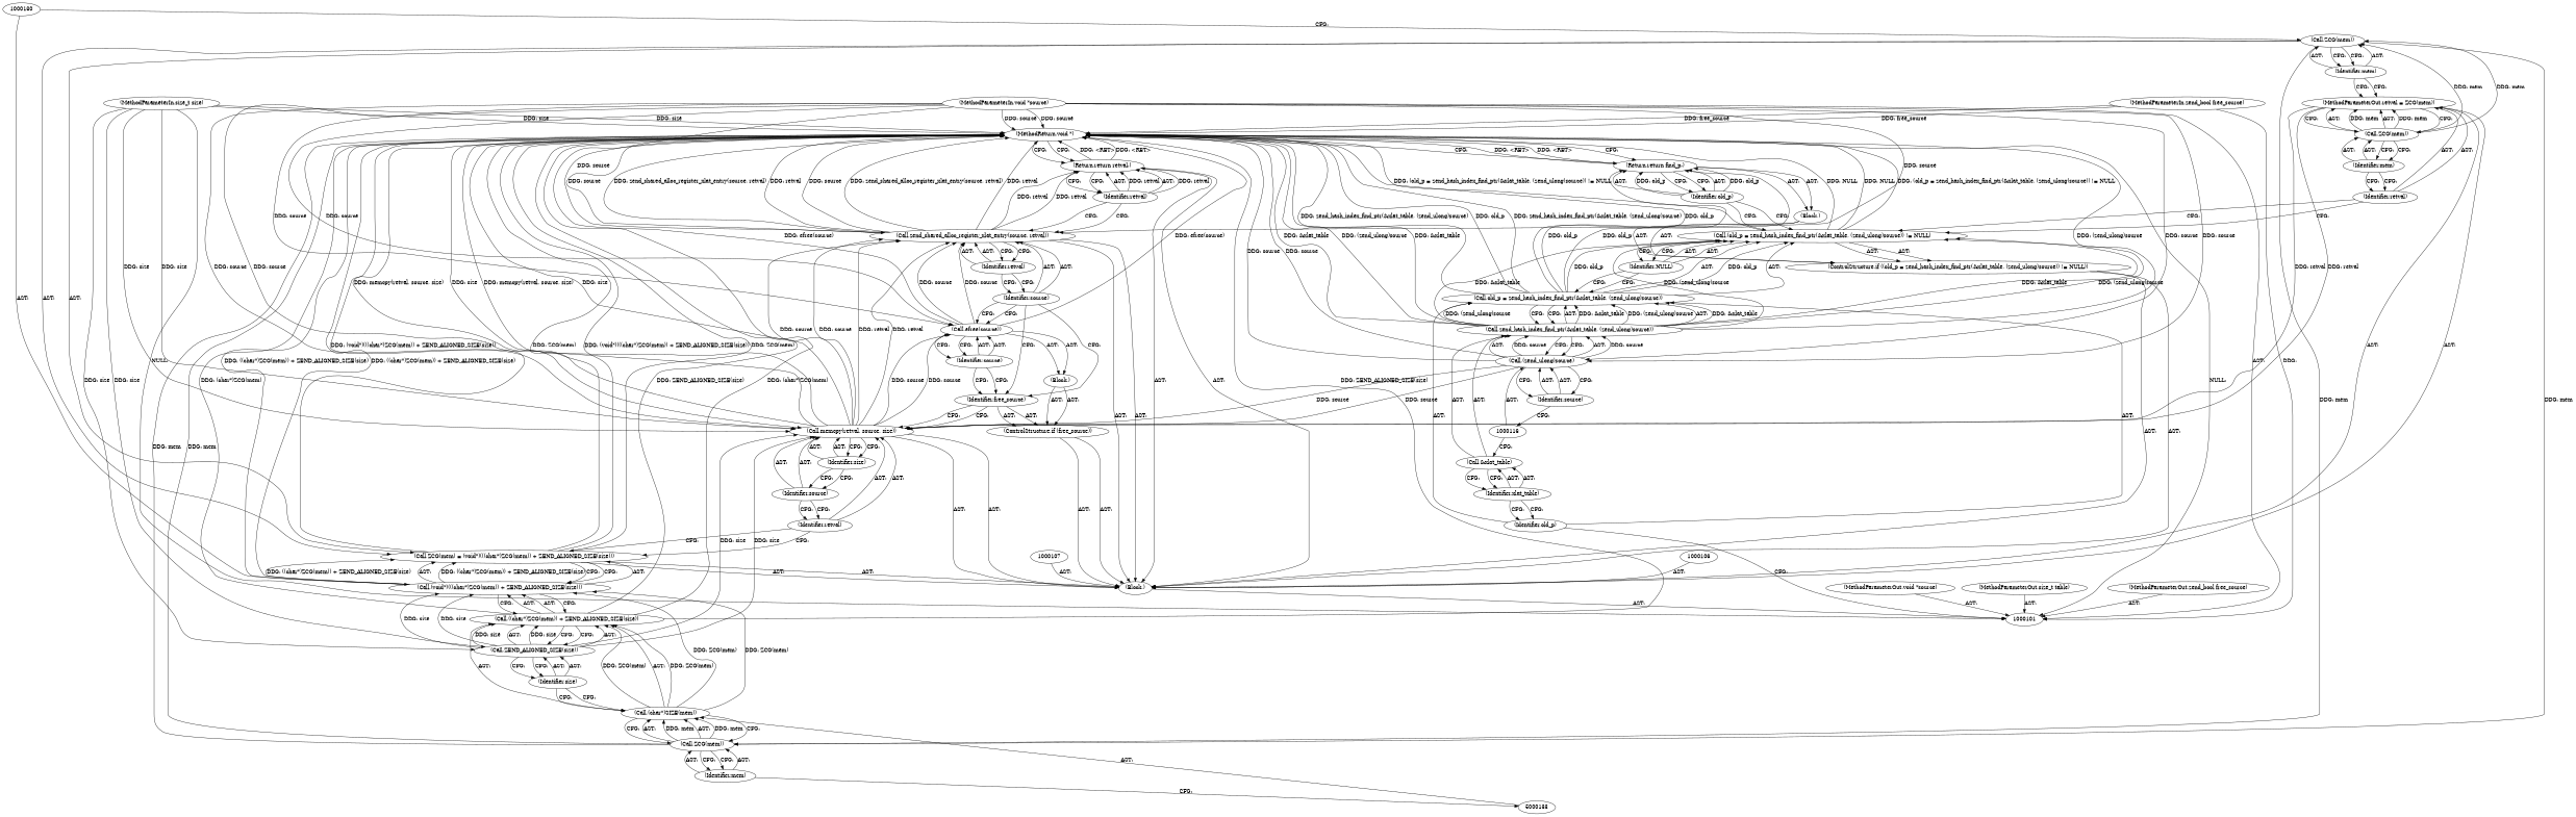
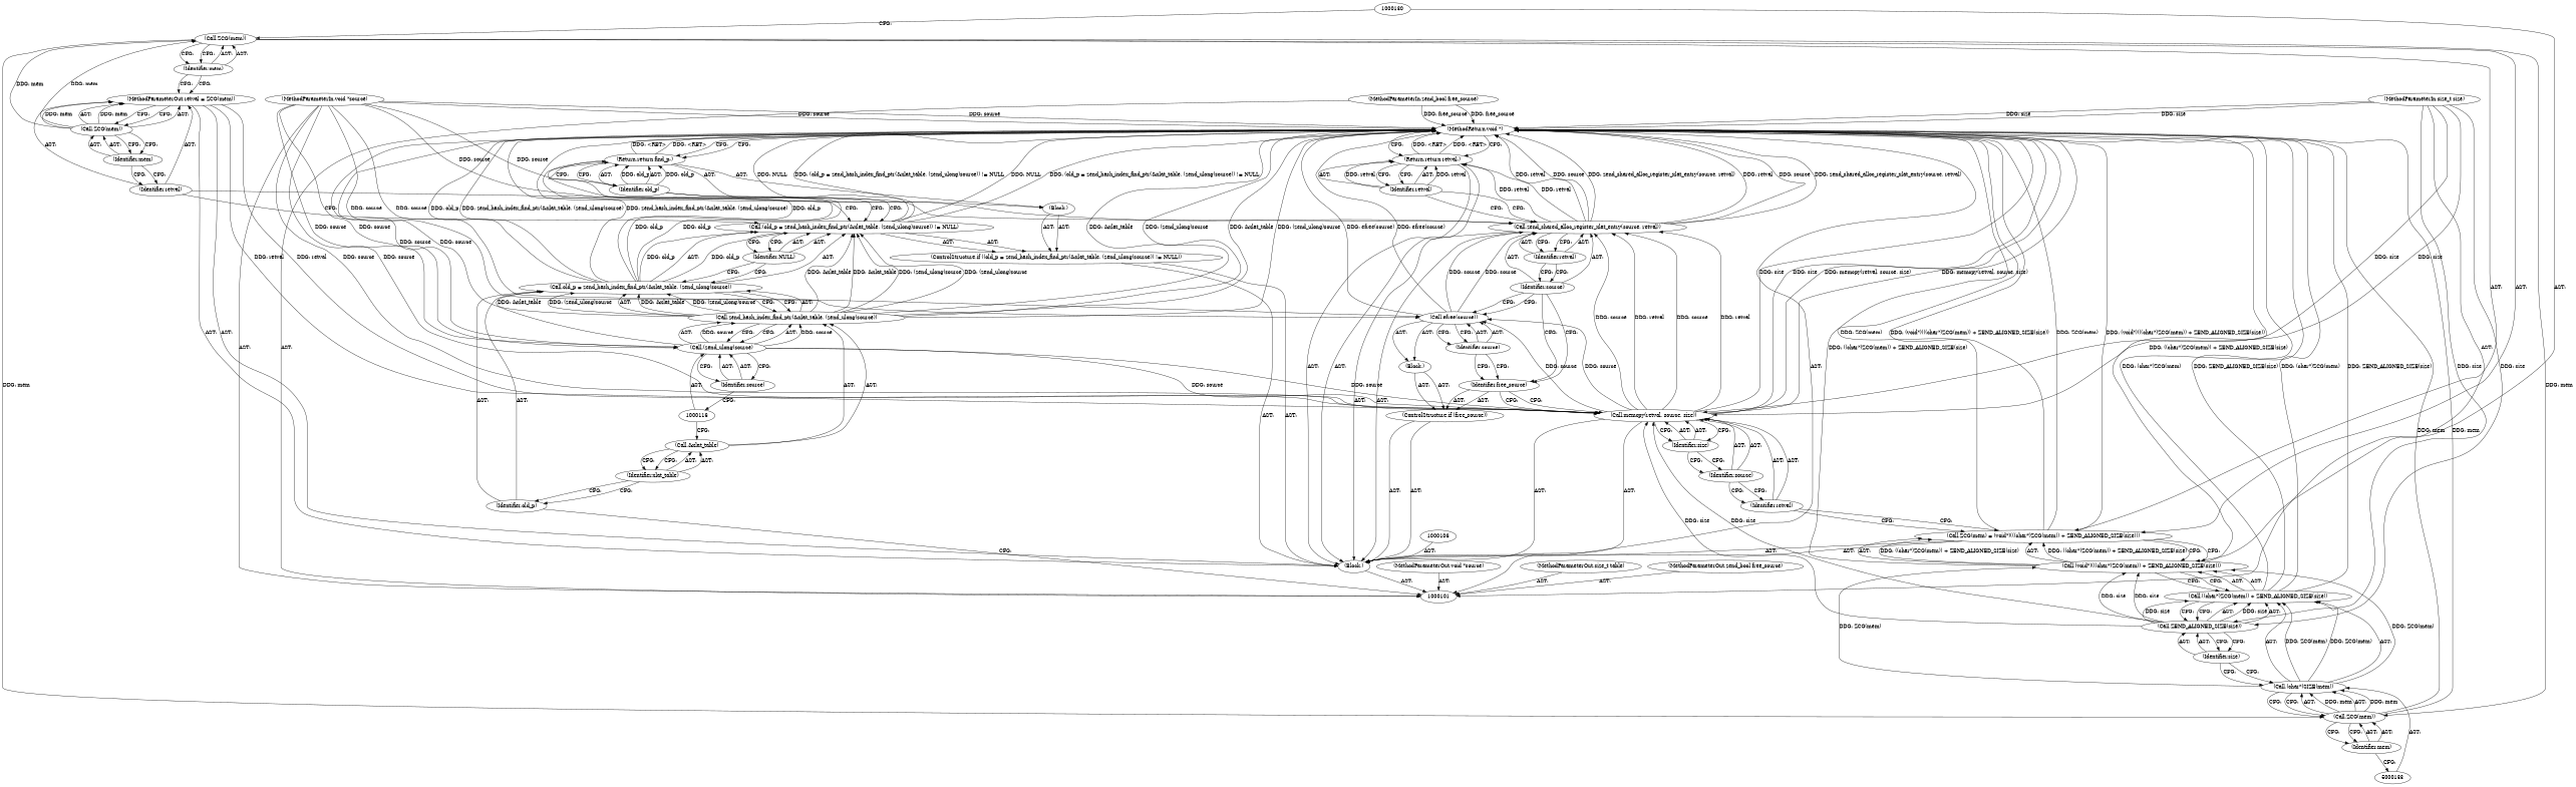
  digraph {
    n1 [label="(MethodReturn,void *)"]
    n2 [label="(Return,return retval;)"]
    n3 [label="(Return,return find_p;)"]
    1000101
    n5 [label="(Block,)"]
    n6 [label="(Identifier,retval)"]
    n7 [label="(Block,)"]
    n8 [label="(Identifier,old_p)"]
    n9 [label="(MethodParameterIn,void *source)"]
    n10 [label="(Call,memcpy(retval, source, size))"]
    n11 [label="(Call,efree(source))"]
    n12 [label="(Call,zend_shared_alloc_register_xlat_entry(source, retval))"]
    n13 [label="(Call,(zend_ulong)source)"]
    n14 [label="(Identifier,size)"]
    n15 [label="(Block,)"]
    n16 [label="(Identifier,source)"]
    n17 [label="(Identifier,retval)"]
    n18 [label="(Call,zend_hash_index_find_ptr(&xlat_table, (zend_ulong)source))"]
    n19 [label="(Identifier,source)"]
    n20 [label="(MethodParameterOut,void *source)"]
    n21 [label="(MethodParameterIn,size_t size)"]
    n22 [label="(Call,ZEND_ALIGNED_SIZE(size))"]
    n23 [label="(Call,(void*)(((char*)ZCG(mem)) + ZEND_ALIGNED_SIZE(size)))"]
    n24 [label="(Call,((char*)ZCG(mem)) + ZEND_ALIGNED_SIZE(size))"]
    n25 [label="(Identifier,size)"]
    n26 [label="(MethodParameterOut,size_t table)"]
    n27 [label="(MethodParameterIn,zend_bool free_source)"]
    n28 [label="(MethodParameterOut,zend_bool free_source)"]
    n29 [label="(Identifier,mem)"]
    n30 [label="(Call,ZCG(mem))"]
    n31 [label="(MethodParameterOut,retval = ZCG(mem))"]
    n32 [label="(Call,ZCG(mem) = (void*)(((char*)ZCG(mem)) + ZEND_ALIGNED_SIZE(size)))"]
    n33 [label="(Call,ZCG(mem))"]
    n34 [label="(Call,ZCG(mem))"]
    n35 [label="(Call,(char*)SIZE(mem))"]
    n36 [label="(Identifier,mem)"]
    n37 [label=5000133]
    n38 [label="(Identifier,retval)"]
    n39 [label="(Identifier,source)"]
    n40 [label="(Identifier,free_source)"]
    n41 [label="(ControlStructure,if (free_source))"]
    n42 [label="(Identifier,source)"]
    n43 [label="(ControlStructure,if ((old_p = zend_hash_index_find_ptr(&xlat_table, (zend_ulong)source)) != NULL))"]
    n44 [label="(Call,(old_p = zend_hash_index_find_ptr(&xlat_table, (zend_ulong)source)) != NULL)"]
    n45 [label="(Call,old_p = zend_hash_index_find_ptr(&xlat_table, (zend_ulong)source))"]
    n46 [label="(Identifier,NULL)"]
    n47 [label="(Call,&xlat_table)"]
    n48 [label="(Identifier,xlat_table)"]
    n49 [label="(Identifier,old_p)"]
    1000116
    n51 [label="(Identifier,mem)"]
    n52 [label="(Identifier,retval)"]
    1000130
    1000106
-   1000107
    n1 -> n2 [label="CFG: "]
    n1 -> n2 [label="CFG: "]
    n1 -> n3 [label="CFG: "]
    n1 -> n3 [label="CFG: "]
-   n1 -> 1000101 [label="NULL: "]
+   n1 -> 1000101 [label="AST: "]
    n2 -> n1 [label="DDG: <RET>"]
    n2 -> n1 [label="DDG: <RET>"]
    n2 -> n5 [label="AST: "]
    n2 -> n5 [label="AST: "]
    n2 -> n6 [label="CFG: "]
    n2 -> n6 [label="CFG: "]
    n3 -> n1 [label="DDG: <RET>"]
    n3 -> n1 [label="DDG: <RET>"]
    n3 -> n7 [label="AST: "]
    n3 -> n7 [label="AST: "]
    n3 -> n8 [label="CFG: "]
    n3 -> n8 [label="CFG: "]
    n5 -> 1000101 [label="AST: "]
    n6 -> n2 [label="AST: "]
    n6 -> n2 [label="DDG: retval"]
    n6 -> n2 [label="AST: "]
    n6 -> n2 [label="DDG: retval"]
    n6 -> n12 [label="CFG: "]
    n6 -> n12 [label="CFG: "]
    n7 -> n43 [label="AST: "]
    n7 -> n43 [label="AST: "]
    n8 -> n3 [label="AST: "]
    n8 -> n3 [label="DDG: old_p"]
    n8 -> n3 [label="AST: "]
    n8 -> n3 [label="DDG: old_p"]
    n8 -> n44 [label="CFG: "]
    n8 -> n44 [label="CFG: "]
    n9 -> n1 [label="DDG: source"]
    n9 -> n1 [label="DDG: source"]
    n9 -> 1000101 [label="AST: "]
    n9 -> n10 [label="DDG: source"]
    n9 -> n10 [label="DDG: source"]
    n9 -> n11 [label="DDG: source"]
    n9 -> n11 [label="DDG: source"]
    n9 -> n12 [label="DDG: source"]
    n9 -> n12 [label="DDG: source"]
    n9 -> n13 [label="DDG: source"]
    n9 -> n13 [label="DDG: source"]
    n10 -> n1 [label="DDG: memcpy(retval, source, size)"]
    n10 -> n1 [label="DDG: size"]
    n10 -> n1 [label="DDG: memcpy(retval, source, size)"]
    n10 -> n1 [label="DDG: size"]
    n10 -> n5 [label="AST: "]
    n10 -> n5 [label="AST: "]
    n10 -> n11 [label="DDG: source"]
    n10 -> n11 [label="DDG: source"]
    n10 -> n12 [label="DDG: source"]
    n10 -> n12 [label="DDG: retval"]
    n10 -> n12 [label="DDG: source"]
    n10 -> n12 [label="DDG: retval"]
    n10 -> n14 [label="CFG: "]
    n10 -> n14 [label="CFG: "]
    n11 -> n1 [label="DDG: efree(source)"]
    n11 -> n1 [label="DDG: efree(source)"]
    n11 -> n12 [label="DDG: source"]
    n11 -> n12 [label="DDG: source"]
    n11 -> n15 [label="AST: "]
    n11 -> n15 [label="AST: "]
    n11 -> n16 [label="CFG: "]
    n11 -> n16 [label="CFG: "]
    n12 -> n1 [label="DDG: retval"]
    n12 -> n1 [label="DDG: source"]
    n12 -> n1 [label="DDG: zend_shared_alloc_register_xlat_entry(source, retval)"]
    n12 -> n1 [label="DDG: retval"]
    n12 -> n1 [label="DDG: source"]
    n12 -> n1 [label="DDG: zend_shared_alloc_register_xlat_entry(source, retval)"]
    n12 -> n2 [label="DDG: retval"]
    n12 -> n2 [label="DDG: retval"]
    n12 -> n5 [label="AST: "]
    n12 -> n5 [label="AST: "]
    n12 -> n17 [label="CFG: "]
    n12 -> n17 [label="CFG: "]
    n13 -> n1 [label="DDG: source"]
    n13 -> n1 [label="DDG: source"]
    n13 -> n10 [label="DDG: source"]
    n13 -> n10 [label="DDG: source"]
    n13 -> n18 [label="AST: "]
    n13 -> n18 [label="DDG: source"]
    n13 -> n18 [label="AST: "]
    n13 -> n18 [label="DDG: source"]
    n13 -> n19 [label="CFG: "]
    n13 -> n19 [label="CFG: "]
    n14 -> n10 [label="AST: "]
    n14 -> n10 [label="AST: "]
    n14 -> n39 [label="CFG: "]
    n14 -> n39 [label="CFG: "]
    n15 -> n41 [label="AST: "]
    n15 -> n41 [label="AST: "]
    n16 -> n11 [label="AST: "]
    n16 -> n11 [label="AST: "]
    n16 -> n40 [label="CFG: "]
    n16 -> n40 [label="CFG: "]
    n17 -> n12 [label="AST: "]
    n17 -> n12 [label="AST: "]
    n17 -> n42 [label="CFG: "]
    n17 -> n42 [label="CFG: "]
    n18 -> n1 [label="DDG: (zend_ulong)source"]
    n18 -> n1 [label="DDG: &xlat_table"]
    n18 -> n1 [label="DDG: (zend_ulong)source"]
    n18 -> n1 [label="DDG: &xlat_table"]
    n18 -> n13 [label="CFG: "]
    n18 -> n13 [label="CFG: "]
    n18 -> n44 [label="DDG: &xlat_table"]
    n18 -> n44 [label="DDG: (zend_ulong)source"]
    n18 -> n44 [label="DDG: &xlat_table"]
    n18 -> n44 [label="DDG: (zend_ulong)source"]
    n18 -> n45 [label="AST: "]
    n18 -> n45 [label="DDG: &xlat_table"]
    n18 -> n45 [label="DDG: (zend_ulong)source"]
    n18 -> n45 [label="AST: "]
    n18 -> n45 [label="DDG: &xlat_table"]
    n18 -> n45 [label="DDG: (zend_ulong)source"]
    n19 -> n13 [label="AST: "]
    n19 -> n13 [label="AST: "]
    n19 -> 1000116 [label="CFG: "]
    n20 -> 1000101 [label="AST: "]
    n21 -> n1 [label="DDG: size"]
    n21 -> n1 [label="DDG: size"]
-   n21 -> 1000101 [label="NULL: "]
+   n21 -> 1000101 [label="AST: "]
    n21 -> n10 [label="DDG: size"]
    n21 -> n10 [label="DDG: size"]
    n21 -> n22 [label="DDG: size"]
    n21 -> n22 [label="DDG: size"]
    n22 -> n10 [label="DDG: size"]
    n22 -> n10 [label="DDG: size"]
    n22 -> n23 [label="DDG: size"]
    n22 -> n23 [label="DDG: size"]
    n22 -> n24 [label="AST: "]
    n22 -> n24 [label="DDG: size"]
    n22 -> n24 [label="AST: "]
    n22 -> n24 [label="DDG: size"]
    n22 -> n25 [label="CFG: "]
    n22 -> n25 [label="CFG: "]
    n23 -> n1 [label="DDG: ((char*)ZCG(mem)) + ZEND_ALIGNED_SIZE(size)"]
    n23 -> n1 [label="DDG: ((char*)ZCG(mem)) + ZEND_ALIGNED_SIZE(size)"]
    n23 -> n24 [label="CFG: "]
    n23 -> n24 [label="CFG: "]
    n23 -> n32 [label="AST: "]
    n23 -> n32 [label="DDG: ((char*)ZCG(mem)) + ZEND_ALIGNED_SIZE(size)"]
    n23 -> n32 [label="AST: "]
    n23 -> n32 [label="DDG: ((char*)ZCG(mem)) + ZEND_ALIGNED_SIZE(size)"]
    n24 -> n1 [label="DDG: (char*)ZCG(mem)"]
    n24 -> n1 [label="DDG: ZEND_ALIGNED_SIZE(size)"]
    n24 -> n1 [label="DDG: (char*)ZCG(mem)"]
    n24 -> n1 [label="DDG: ZEND_ALIGNED_SIZE(size)"]
    n24 -> n22 [label="CFG: "]
    n24 -> n22 [label="CFG: "]
    n24 -> n23 [label="AST: "]
    n24 -> n23 [label="AST: "]
    n25 -> n22 [label="AST: "]
    n25 -> n22 [label="AST: "]
    n25 -> n35 [label="CFG: "]
    n25 -> n35 [label="CFG: "]
    n26 -> 1000101 [label="AST: "]
    n27 -> n1 [label="DDG: free_source"]
    n27 -> n1 [label="DDG: free_source"]
-   n27 -> 1000101 [label="DDG: "]
+   n27 -> 1000101 [label="AST: "]
    n28 -> 1000101 [label="AST: "]
    n29 -> n30 [label="AST: "]
    n29 -> n30 [label="AST: "]
    n29 -> n31 [label="CFG: "]
    n29 -> n31 [label="CFG: "]
    n30 -> n29 [label="CFG: "]
    n30 -> n29 [label="CFG: "]
    n30 -> n32 [label="AST: "]
    n30 -> n32 [label="AST: "]
    n30 -> n33 [label="DDG: mem"]
    n30 -> n33 [label="DDG: mem"]
    n31 -> n5 [label="AST: "]
    n31 -> n5 [label="AST: "]
    n31 -> n10 [label="DDG: retval"]
    n31 -> n10 [label="DDG: retval"]
    n31 -> n34 [label="CFG: "]
    n31 -> n34 [label="CFG: "]
    n32 -> n1 [label="DDG: ZCG(mem)"]
    n32 -> n1 [label="DDG: (void*)(((char*)ZCG(mem)) + ZEND_ALIGNED_SIZE(size))"]
    n32 -> n1 [label="DDG: ZCG(mem)"]
    n32 -> n1 [label="DDG: (void*)(((char*)ZCG(mem)) + ZEND_ALIGNED_SIZE(size))"]
    n32 -> n5 [label="AST: "]
    n32 -> n5 [label="AST: "]
    n32 -> n23 [label="CFG: "]
    n32 -> n23 [label="CFG: "]
    n33 -> n1 [label="DDG: mem"]
    n33 -> n1 [label="DDG: mem"]
    n33 -> n35 [label="AST: "]
    n33 -> n35 [label="DDG: mem"]
    n33 -> n35 [label="AST: "]
    n33 -> n35 [label="DDG: mem"]
    n33 -> n36 [label="CFG: "]
    n33 -> n36 [label="CFG: "]
    n34 -> n30 [label="DDG: mem"]
    n34 -> n30 [label="DDG: mem"]
    n34 -> n31 [label="AST: "]
    n34 -> n31 [label="DDG: mem"]
    n34 -> n31 [label="AST: "]
    n34 -> n31 [label="DDG: mem"]
    n34 -> n51 [label="CFG: "]
    n34 -> n51 [label="CFG: "]
    n35 -> n23 [label="DDG: ZCG(mem)"]
    n35 -> n23 [label="DDG: ZCG(mem)"]
    n35 -> n24 [label="AST: "]
    n35 -> n24 [label="DDG: ZCG(mem)"]
    n35 -> n24 [label="AST: "]
    n35 -> n24 [label="DDG: ZCG(mem)"]
    n35 -> n33 [label="CFG: "]
    n35 -> n33 [label="CFG: "]
    n36 -> n33 [label="AST: "]
    n36 -> n33 [label="AST: "]
    n36 -> n37 [label="CFG: "]
    n37 -> n35 [label="AST: "]
    n38 -> n10 [label="AST: "]
    n38 -> n10 [label="AST: "]
    n38 -> n32 [label="CFG: "]
    n38 -> n32 [label="CFG: "]
    n39 -> n10 [label="AST: "]
    n39 -> n10 [label="AST: "]
    n39 -> n38 [label="CFG: "]
    n39 -> n38 [label="CFG: "]
    n40 -> n10 [label="CFG: "]
    n40 -> n10 [label="CFG: "]
    n40 -> n41 [label="AST: "]
    n40 -> n41 [label="AST: "]
    n41 -> n5 [label="AST: "]
    n41 -> n5 [label="AST: "]
    n42 -> n11 [label="CFG: "]
    n42 -> n11 [label="CFG: "]
    n42 -> n12 [label="AST: "]
    n42 -> n12 [label="AST: "]
    n42 -> n40 [label="CFG: "]
    n42 -> n40 [label="CFG: "]
    n43 -> n5 [label="AST: "]
    n43 -> n5 [label="AST: "]
    n44 -> n1 [label="DDG: NULL"]
    n44 -> n1 [label="DDG: (old_p = zend_hash_index_find_ptr(&xlat_table, (zend_ulong)source)) != NULL"]
    n44 -> n1 [label="DDG: NULL"]
    n44 -> n1 [label="DDG: (old_p = zend_hash_index_find_ptr(&xlat_table, (zend_ulong)source)) != NULL"]
    n44 -> n43 [label="AST: "]
    n44 -> n43 [label="AST: "]
    n44 -> n46 [label="CFG: "]
    n44 -> n46 [label="CFG: "]
    n45 -> n1 [label="DDG: zend_hash_index_find_ptr(&xlat_table, (zend_ulong)source)"]
    n45 -> n1 [label="DDG: old_p"]
    n45 -> n1 [label="DDG: zend_hash_index_find_ptr(&xlat_table, (zend_ulong)source)"]
    n45 -> n1 [label="DDG: old_p"]
    n45 -> n3 [label="DDG: old_p"]
    n45 -> n3 [label="DDG: old_p"]
    n45 -> n18 [label="CFG: "]
    n45 -> n18 [label="CFG: "]
    n45 -> n44 [label="AST: "]
    n45 -> n44 [label="DDG: old_p"]
    n45 -> n44 [label="AST: "]
    n45 -> n44 [label="DDG: old_p"]
    n46 -> n44 [label="AST: "]
    n46 -> n44 [label="AST: "]
    n46 -> n45 [label="CFG: "]
    n46 -> n45 [label="CFG: "]
    n47 -> n18 [label="AST: "]
    n47 -> n18 [label="AST: "]
    n47 -> n48 [label="CFG: "]
    n47 -> n48 [label="CFG: "]
    n48 -> n47 [label="AST: "]
    n48 -> n47 [label="AST: "]
    n48 -> n49 [label="CFG: "]
    n48 -> n49 [label="CFG: "]
    n49 -> 1000101 [label="CFG: "]
    n49 -> n45 [label="AST: "]
    n49 -> n45 [label="AST: "]
    1000116 -> n13 [label="AST: "]
    1000116 -> n47 [label="CFG: "]
    n51 -> n34 [label="AST: "]
    n51 -> n34 [label="AST: "]
    n51 -> n52 [label="CFG: "]
    n51 -> n52 [label="CFG: "]
    n52 -> n31 [label="AST: "]
    n52 -> n31 [label="AST: "]
    n52 -> n44 [label="CFG: "]
    n52 -> n44 [label="CFG: "]
    1000130 -> n23 [label="AST: "]
    1000130 -> n30 [label="CFG: "]
    1000106 -> n5 [label="AST: "]
-   1000107 -> n5 [label="AST: "]
  }
